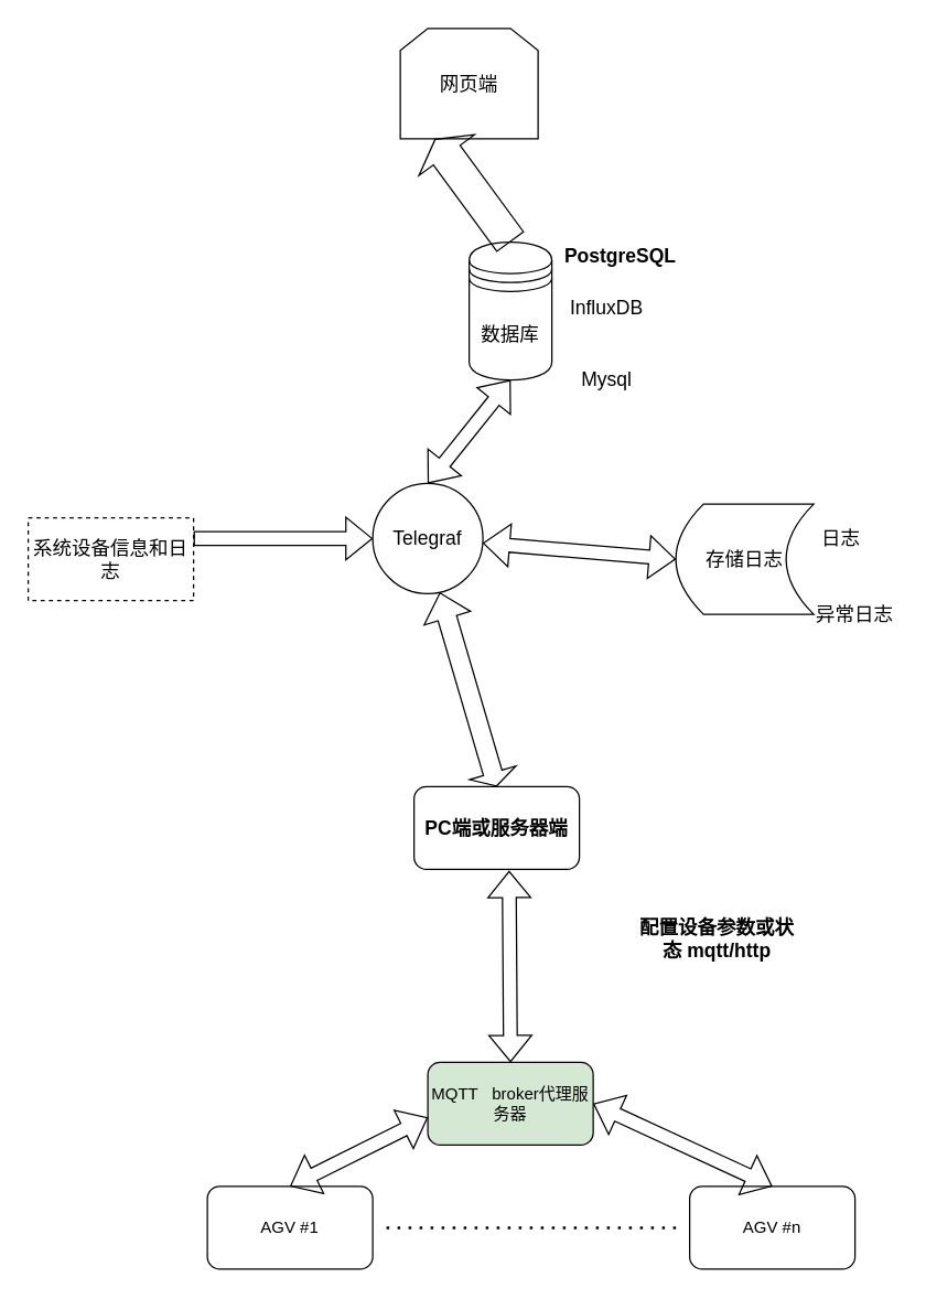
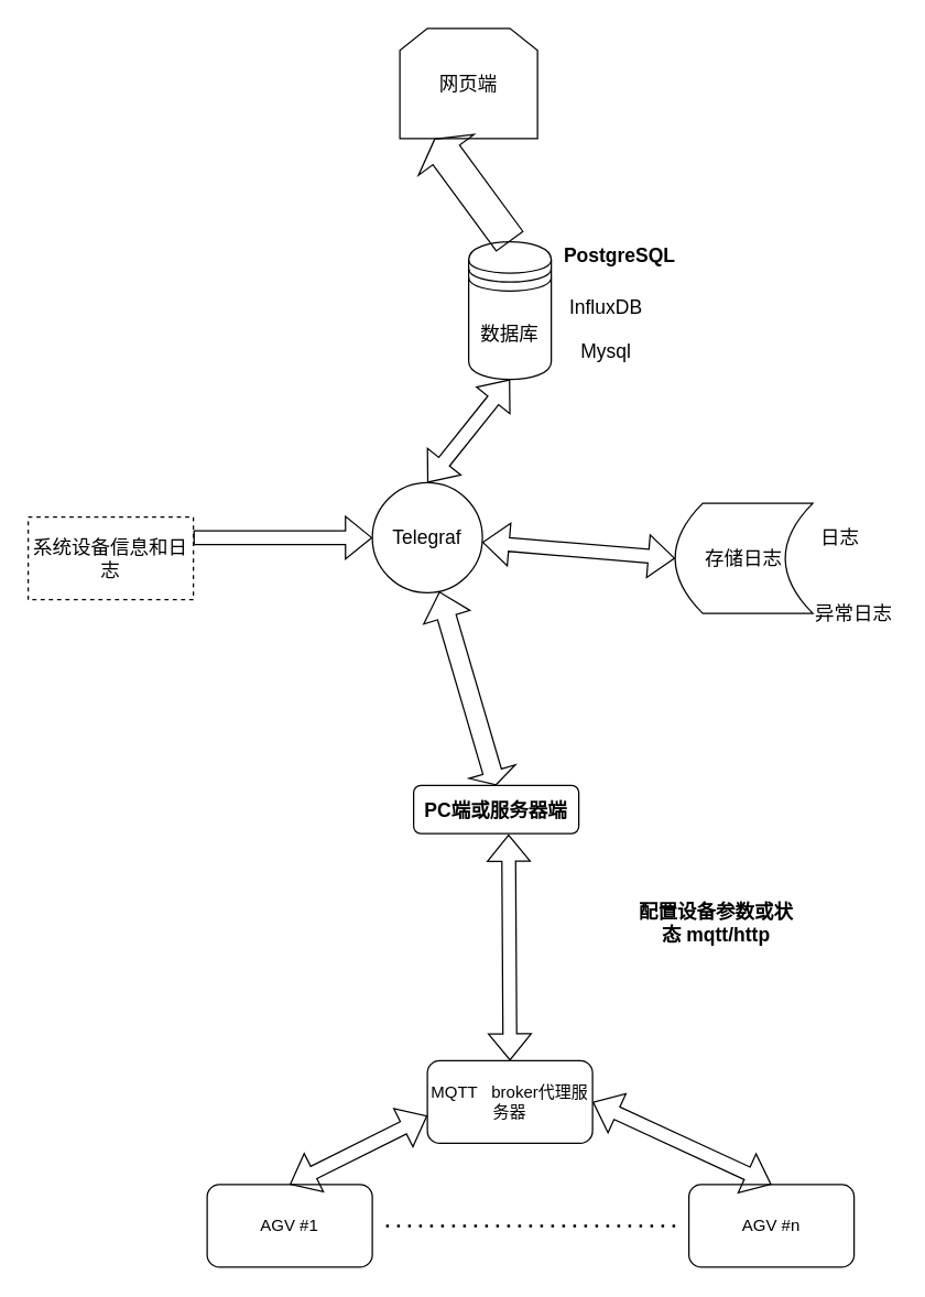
  <mxCell id="0" />
  <mxCell id="1" parent="0" />
- <mxCell id="2" value="&lt;b&gt;&lt;font style=&quot;font-size: 14px;&quot;&gt;PC端或服务器端&lt;/font&gt;&lt;/b&gt;" style="rounded=1;whiteSpace=wrap;html=1;" vertex="1" parent="1"><mxGeometry x="300" y="570" width="120" height="60" as="geometry" /></mxCell>
+ <mxCell id="2" value="&lt;b&gt;&lt;font style=&quot;font-size: 14px;&quot;&gt;PC端或服务器端&lt;/font&gt;&lt;/b&gt;" style="rounded=1;whiteSpace=wrap;html=1;" vertex="1" parent="1"><mxGeometry x="300" y="570" width="120" height="35" as="geometry" /></mxCell>
  <mxCell id="3" value="AGV #1" style="rounded=1;whiteSpace=wrap;html=1;" vertex="1" parent="1"><mxGeometry x="150" y="860" width="120" height="60" as="geometry" /></mxCell>
  <mxCell id="4" value="AGV #n" style="rounded=1;whiteSpace=wrap;html=1;" vertex="1" parent="1"><mxGeometry x="500" y="860" width="120" height="60" as="geometry" /></mxCell>
- <mxCell id="5" value="MQTT&amp;nbsp; &amp;nbsp;broker代理服务器" style="rounded=1;whiteSpace=wrap;html=1;fillColor=#d5e8d4;" vertex="1" parent="1"><mxGeometry x="310" y="770" width="120" height="60" as="geometry" /></mxCell>
+ <mxCell id="5" value="MQTT&amp;nbsp; &amp;nbsp;broker代理服务器" style="rounded=1;whiteSpace=wrap;html=1;" vertex="1" parent="1"><mxGeometry x="310" y="770" width="120" height="60" as="geometry" /></mxCell>
  <mxCell id="6" value="" style="shape=flexArrow;endArrow=classic;startArrow=classic;html=1;rounded=0;exitX=0.5;exitY=0;exitDx=0;exitDy=0;" edge="1" parent="1" source="3"><mxGeometry width="100" height="100" relative="1" as="geometry"><mxPoint x="240" y="900" as="sourcePoint" /><mxPoint x="310" y="810" as="targetPoint" /></mxGeometry></mxCell>
  <mxCell id="7" value="" style="endArrow=none;dashed=1;html=1;dashPattern=1 3;strokeWidth=2;rounded=0;" edge="1" parent="1"><mxGeometry width="50" height="50" relative="1" as="geometry"><mxPoint x="280" y="890" as="sourcePoint" /><mxPoint x="490" y="890" as="targetPoint" /></mxGeometry></mxCell>
  <mxCell id="8" value="" style="shape=flexArrow;endArrow=classic;startArrow=classic;html=1;rounded=0;entryX=1;entryY=0.5;entryDx=0;entryDy=0;" edge="1" parent="1" target="5"><mxGeometry width="100" height="100" relative="1" as="geometry"><mxPoint x="560" y="860" as="sourcePoint" /><mxPoint x="660" y="760" as="targetPoint" /></mxGeometry></mxCell>
  <mxCell id="9" value="" style="shape=flexArrow;endArrow=classic;startArrow=classic;html=1;rounded=0;exitX=0.5;exitY=0;exitDx=0;exitDy=0;entryX=0.575;entryY=1.017;entryDx=0;entryDy=0;entryPerimeter=0;" edge="1" parent="1" source="5" target="2"><mxGeometry width="100" height="100" relative="1" as="geometry"><mxPoint x="330" y="730" as="sourcePoint" /><mxPoint x="430" y="630" as="targetPoint" /></mxGeometry></mxCell>
  <mxCell id="10" value="Telegraf" style="ellipse;whiteSpace=wrap;html=1;fontSize=14;" vertex="1" parent="1"><mxGeometry x="270" y="350" width="80" height="80" as="geometry" /></mxCell>
  <mxCell id="11" value="数据库" style="shape=datastore;whiteSpace=wrap;html=1;fontSize=14;" vertex="1" parent="1"><mxGeometry x="340" y="175" width="60" height="100" as="geometry" /></mxCell>
  <mxCell id="12" value="PostgreSQL" style="text;html=1;strokeColor=none;fillColor=none;align=center;verticalAlign=middle;whiteSpace=wrap;rounded=0;fontSize=14;fontStyle=1" vertex="1" parent="1"><mxGeometry x="420" y="170" width="60" height="30" as="geometry" /></mxCell>
  <mxCell id="13" value="InfluxDB" style="text;html=1;strokeColor=none;fillColor=none;align=center;verticalAlign=middle;whiteSpace=wrap;rounded=0;fontSize=14;" vertex="1" parent="1"><mxGeometry x="410" y="208" width="60" height="30" as="geometry" /></mxCell>
- <mxCell id="14" value="Mysql" style="text;html=1;strokeColor=none;fillColor=none;align=center;verticalAlign=middle;whiteSpace=wrap;rounded=0;fontSize=14;" vertex="1" parent="1"><mxGeometry x="410" y="260" width="60" height="30" as="geometry" /></mxCell>
+ <mxCell id="14" value="Mysql" style="text;html=1;strokeColor=none;fillColor=none;align=center;verticalAlign=middle;whiteSpace=wrap;rounded=0;fontSize=14;" vertex="1" parent="1"><mxGeometry x="410" y="240" width="60" height="30" as="geometry" /></mxCell>
  <mxCell id="15" value="网页端" style="shape=loopLimit;whiteSpace=wrap;html=1;fontSize=14;" vertex="1" parent="1"><mxGeometry x="290" y="20" width="100" height="80" as="geometry" /></mxCell>
  <mxCell id="16" value="" style="shape=flexArrow;endArrow=classic;startArrow=classic;html=1;rounded=0;fontSize=14;width=14;startSize=2.97;exitX=0.5;exitY=0;exitDx=0;exitDy=0;entryX=0.608;entryY=0.988;entryDx=0;entryDy=0;entryPerimeter=0;" edge="1" parent="1" source="2" target="10"><mxGeometry width="100" height="100" relative="1" as="geometry"><mxPoint x="320" y="530" as="sourcePoint" /><mxPoint x="420" y="430" as="targetPoint" /></mxGeometry></mxCell>
  <mxCell id="17" value="" style="shape=flexArrow;endArrow=classic;startArrow=classic;html=1;rounded=0;fontSize=14;entryX=0.5;entryY=1;entryDx=0;entryDy=0;exitX=0.5;exitY=0;exitDx=0;exitDy=0;" edge="1" parent="1" source="10" target="11"><mxGeometry width="100" height="100" relative="1" as="geometry"><mxPoint x="60" y="370" as="sourcePoint" /><mxPoint x="160" y="270" as="targetPoint" /></mxGeometry></mxCell>
  <mxCell id="18" value="" style="shape=flexArrow;endArrow=classic;html=1;rounded=0;fontSize=14;width=24;endSize=4.41;endWidth=25;exitX=0.5;exitY=0;exitDx=0;exitDy=0;entryX=0.25;entryY=1;entryDx=0;entryDy=0;" edge="1" parent="1" source="11" target="15"><mxGeometry width="50" height="50" relative="1" as="geometry"><mxPoint x="210" y="140" as="sourcePoint" /><mxPoint x="290" y="80" as="targetPoint" /></mxGeometry></mxCell>
  <mxCell id="19" value="日志" style="text;html=1;strokeColor=none;fillColor=none;align=center;verticalAlign=middle;whiteSpace=wrap;rounded=0;fontSize=14;" vertex="1" parent="1"><mxGeometry x="580" y="375" width="60" height="30" as="geometry" /></mxCell>
  <mxCell id="20" value="异常日志" style="text;html=1;strokeColor=none;fillColor=none;align=center;verticalAlign=middle;whiteSpace=wrap;rounded=0;fontSize=14;" vertex="1" parent="1"><mxGeometry x="590" y="430" width="60" height="30" as="geometry" /></mxCell>
  <mxCell id="21" value="系统设备信息和日志" style="rounded=0;whiteSpace=wrap;html=1;fontSize=14;dashed=1;" vertex="1" parent="1"><mxGeometry x="20" y="375" width="120" height="60" as="geometry" /></mxCell>
  <mxCell id="22" value="" style="shape=flexArrow;endArrow=classic;html=1;rounded=0;fontSize=14;entryX=0;entryY=0.5;entryDx=0;entryDy=0;exitX=1;exitY=0.25;exitDx=0;exitDy=0;" edge="1" parent="1" source="21" target="10"><mxGeometry width="50" height="50" relative="1" as="geometry"><mxPoint x="140" y="440" as="sourcePoint" /><mxPoint x="190" y="390" as="targetPoint" /></mxGeometry></mxCell>
  <mxCell id="23" value="存储日志" style="shape=dataStorage;whiteSpace=wrap;html=1;fixedSize=1;fontSize=14;" vertex="1" parent="1"><mxGeometry x="490" y="365" width="100" height="80" as="geometry" /></mxCell>
  <mxCell id="24" value="" style="shape=flexArrow;endArrow=classic;startArrow=classic;html=1;rounded=0;fontSize=14;entryX=0;entryY=0.5;entryDx=0;entryDy=0;" edge="1" parent="1" source="10" target="23"><mxGeometry width="100" height="100" relative="1" as="geometry"><mxPoint x="390" y="490" as="sourcePoint" /><mxPoint x="531.421" y="390" as="targetPoint" /></mxGeometry></mxCell>
- <mxCell id="25" value="&lt;font style=&quot;font-size: 14px;&quot;&gt;&lt;b&gt;配置设备参数或状态 mqtt/http&lt;/b&gt;&lt;/font&gt;" style="text;html=1;strokeColor=none;fillColor=none;align=center;verticalAlign=middle;whiteSpace=wrap;rounded=0;fontSize=14;" vertex="1" parent="1"><mxGeometry x="460" y="650" width="120" height="60" as="geometry" /></mxCell>
+ <mxCell id="25" value="&lt;font style=&quot;font-size: 14px;&quot;&gt;&lt;b&gt;配置设备参数或状态 mqtt/http&lt;/b&gt;&lt;/font&gt;" style="text;html=1;strokeColor=none;fillColor=none;align=center;verticalAlign=middle;whiteSpace=wrap;rounded=0;fontSize=14;" vertex="1" parent="1"><mxGeometry x="460" y="640" width="120" height="60" as="geometry" /></mxCell>
